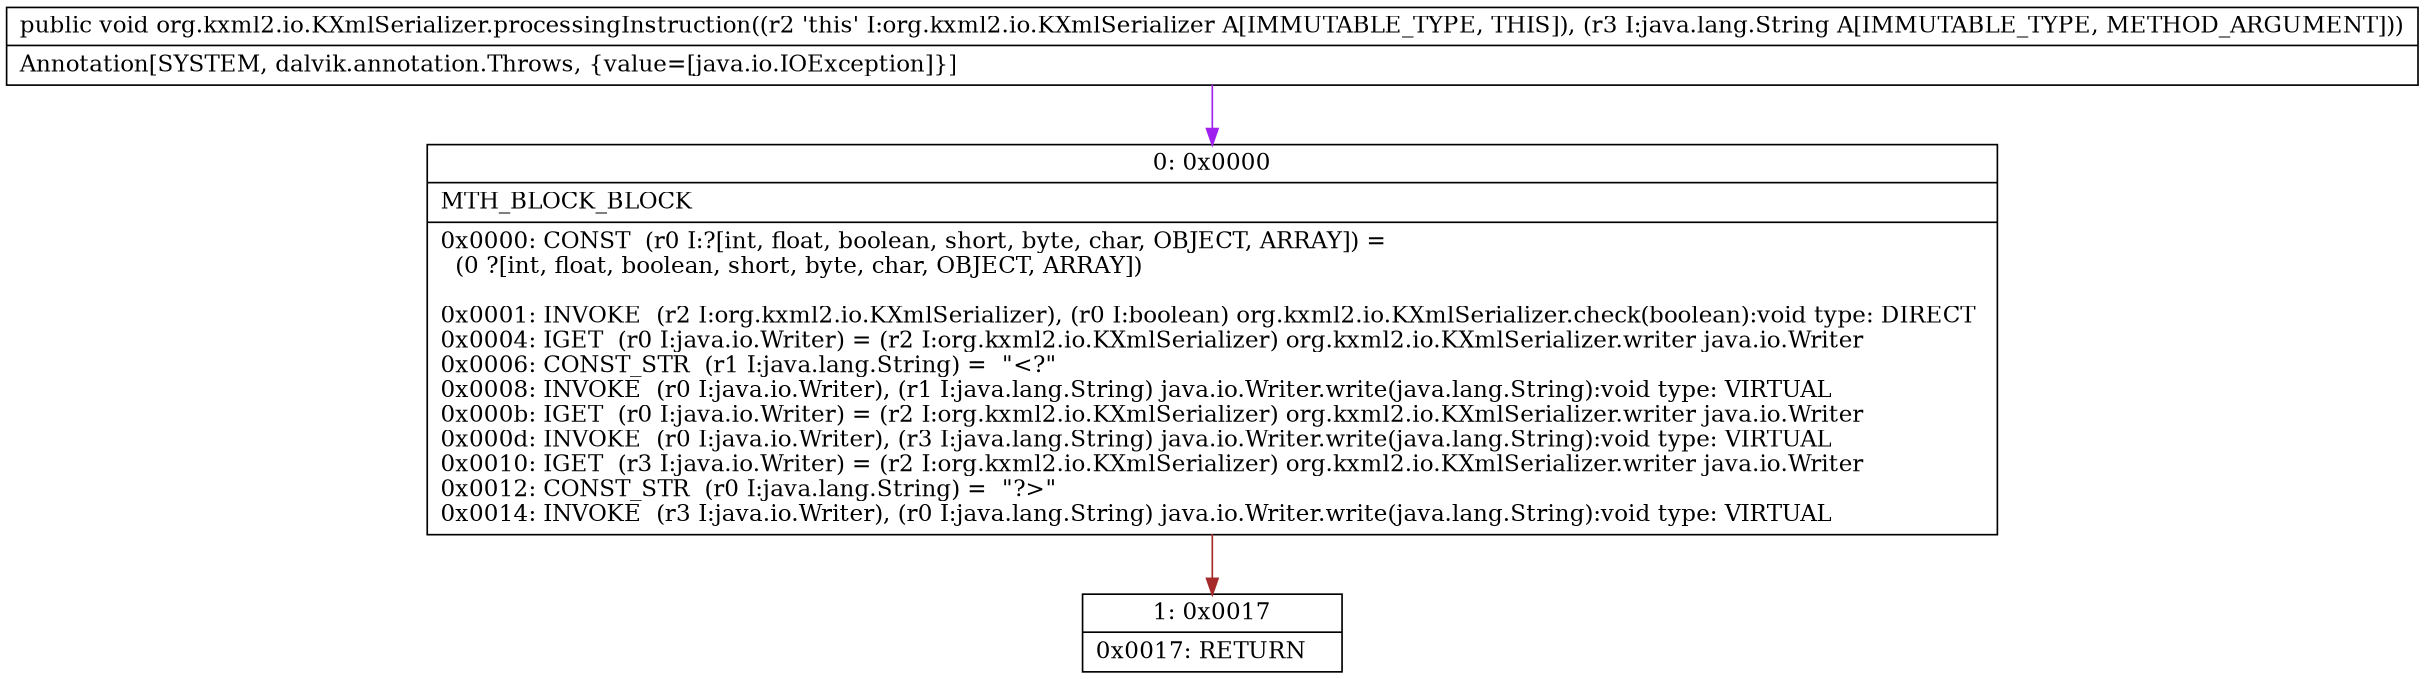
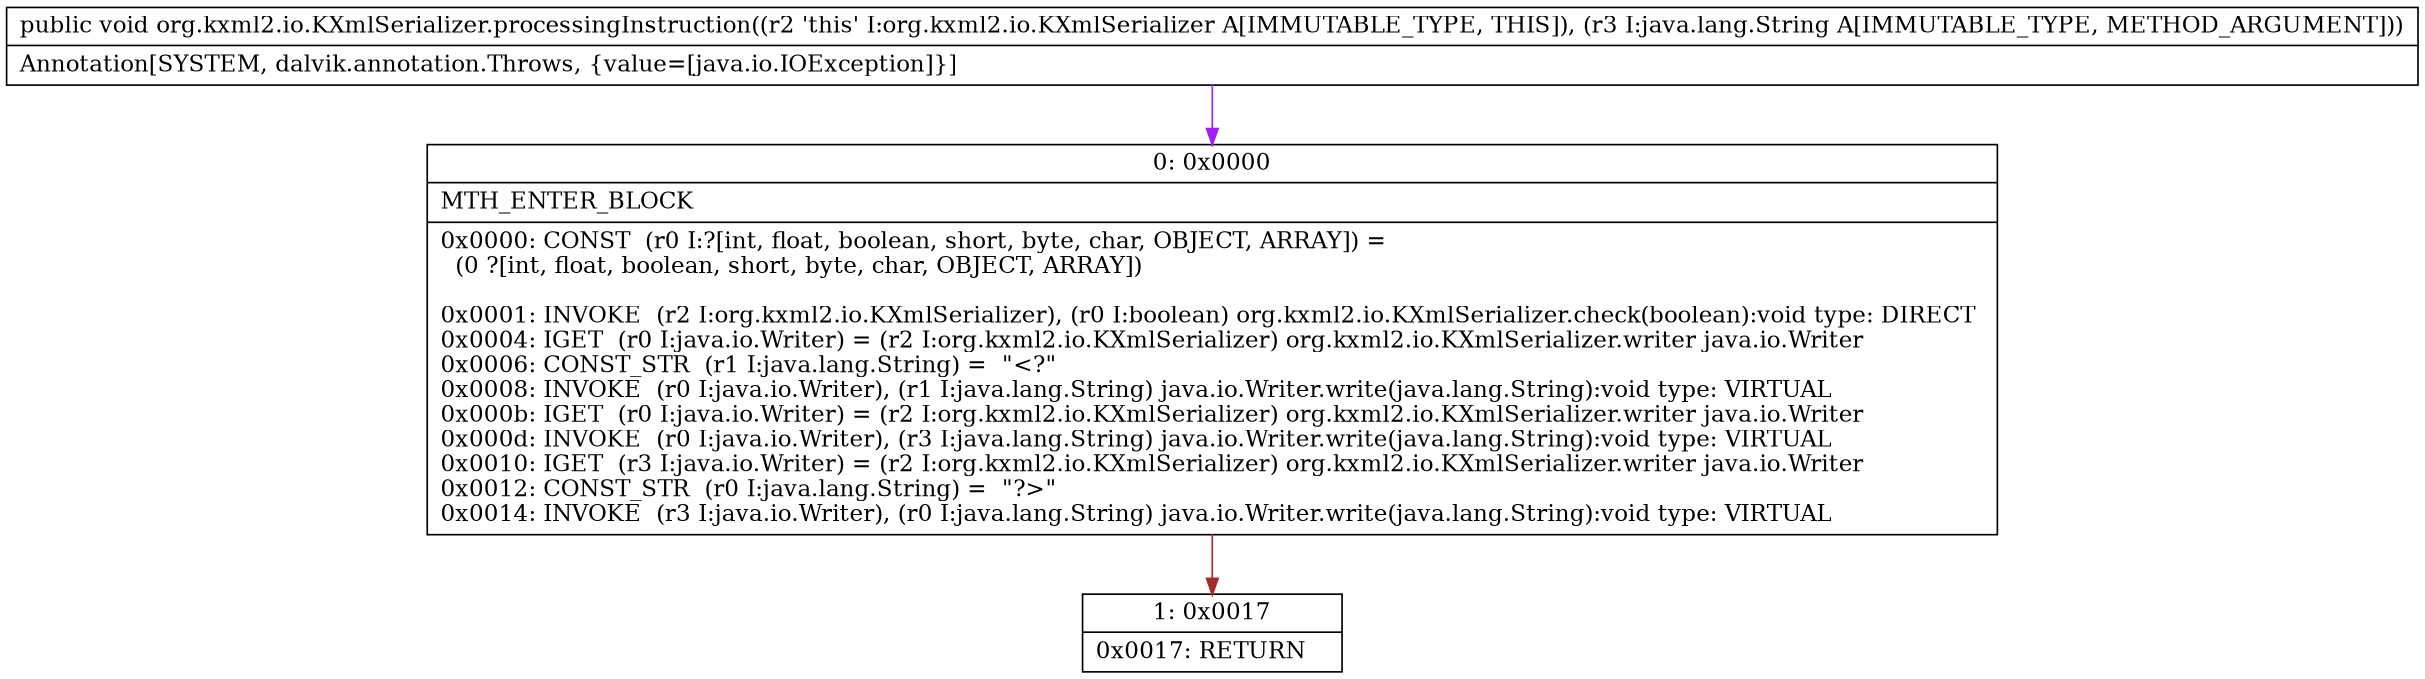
  digraph {
    node [shape=record]
-   n1 [label="{0\:\ 0x0000|MTH_BLOCK_BLOCK\l|0x0000: CONST  (r0 I:?[int, float, boolean, short, byte, char, OBJECT, ARRAY]) = \l  (0 ?[int, float, boolean, short, byte, char, OBJECT, ARRAY])\l \l0x0001: INVOKE  (r2 I:org.kxml2.io.KXmlSerializer), (r0 I:boolean) org.kxml2.io.KXmlSerializer.check(boolean):void type: DIRECT \l0x0004: IGET  (r0 I:java.io.Writer) = (r2 I:org.kxml2.io.KXmlSerializer) org.kxml2.io.KXmlSerializer.writer java.io.Writer \l0x0006: CONST_STR  (r1 I:java.lang.String) =  \"\<?\" \l0x0008: INVOKE  (r0 I:java.io.Writer), (r1 I:java.lang.String) java.io.Writer.write(java.lang.String):void type: VIRTUAL \l0x000b: IGET  (r0 I:java.io.Writer) = (r2 I:org.kxml2.io.KXmlSerializer) org.kxml2.io.KXmlSerializer.writer java.io.Writer \l0x000d: INVOKE  (r0 I:java.io.Writer), (r3 I:java.lang.String) java.io.Writer.write(java.lang.String):void type: VIRTUAL \l0x0010: IGET  (r3 I:java.io.Writer) = (r2 I:org.kxml2.io.KXmlSerializer) org.kxml2.io.KXmlSerializer.writer java.io.Writer \l0x0012: CONST_STR  (r0 I:java.lang.String) =  \"?\>\" \l0x0014: INVOKE  (r3 I:java.io.Writer), (r0 I:java.lang.String) java.io.Writer.write(java.lang.String):void type: VIRTUAL \l}"]
+   n1 [label="{0\:\ 0x0000|MTH_ENTER_BLOCK\l|0x0000: CONST  (r0 I:?[int, float, boolean, short, byte, char, OBJECT, ARRAY]) = \l  (0 ?[int, float, boolean, short, byte, char, OBJECT, ARRAY])\l \l0x0001: INVOKE  (r2 I:org.kxml2.io.KXmlSerializer), (r0 I:boolean) org.kxml2.io.KXmlSerializer.check(boolean):void type: DIRECT \l0x0004: IGET  (r0 I:java.io.Writer) = (r2 I:org.kxml2.io.KXmlSerializer) org.kxml2.io.KXmlSerializer.writer java.io.Writer \l0x0006: CONST_STR  (r1 I:java.lang.String) =  \"\<?\" \l0x0008: INVOKE  (r0 I:java.io.Writer), (r1 I:java.lang.String) java.io.Writer.write(java.lang.String):void type: VIRTUAL \l0x000b: IGET  (r0 I:java.io.Writer) = (r2 I:org.kxml2.io.KXmlSerializer) org.kxml2.io.KXmlSerializer.writer java.io.Writer \l0x000d: INVOKE  (r0 I:java.io.Writer), (r3 I:java.lang.String) java.io.Writer.write(java.lang.String):void type: VIRTUAL \l0x0010: IGET  (r3 I:java.io.Writer) = (r2 I:org.kxml2.io.KXmlSerializer) org.kxml2.io.KXmlSerializer.writer java.io.Writer \l0x0012: CONST_STR  (r0 I:java.lang.String) =  \"?\>\" \l0x0014: INVOKE  (r3 I:java.io.Writer), (r0 I:java.lang.String) java.io.Writer.write(java.lang.String):void type: VIRTUAL \l}"]
    n2 [label="{1\:\ 0x0017|0x0017: RETURN   \l}"]
    n3 [label="{public void org.kxml2.io.KXmlSerializer.processingInstruction((r2 'this' I:org.kxml2.io.KXmlSerializer A[IMMUTABLE_TYPE, THIS]), (r3 I:java.lang.String A[IMMUTABLE_TYPE, METHOD_ARGUMENT]))  | Annotation[SYSTEM, dalvik.annotation.Throws, \{value=[java.io.IOException]\}]\l}"]
    n1 -> n2 [color=brown]
    n3 -> n1 [color=purple]
  }
